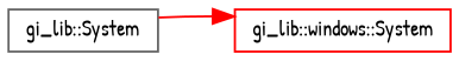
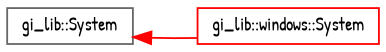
  digraph {
    rankdir=LR
    fontname="Patrick Hand"
    node [fillcolor=white fontname="Patrick Hand" fontsize=10 shape=record style=filled]
    n1 [color=gray40 height=0.2 label="gi_lib::System" width=0.4]
    n2 [color=red height=0.2 label="gi_lib::windows::System" width=0.4]
-   n2 -> n1 [color=red dir=back fontname="Patrick Hand" fontsize=10 labelfontname=Helvetica labelfontsize=10 style=solid]
+   n1 -> n2 [color=red dir=back fontname="Patrick Hand" fontsize=10 labelfontname=Helvetica labelfontsize=10 style=solid]
  }
